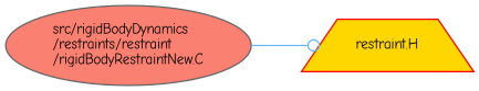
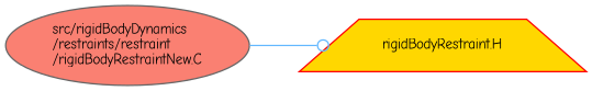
  digraph {
    rankdir=LR
    fontname="Comic Neue"
    node [fontname="Comic Neue" fontsize=10 style=filled]
    n1 [color=gray40 fillcolor=salmon fontcolor=black height=0.2 label="src/rigidBodyDynamics\l/restraints/restraint\l/rigidBodyRestraintNew.C" shape=ellipse width=0.4]
-   n2 [color=red fillcolor=gold height=0.2 label="restraint.H" shape=trapezium width=0.4]
+   n2 [color=red fillcolor=gold height=0.2 label="rigidBodyRestraint.H" shape=trapezium width=0.4]
    n1 -> n2 [color=steelblue1 fontname="Comic Neue" fontsize=10 labelfontname=Helvetica labelfontsize=10 style=solid arrowhead=odot]
  }
